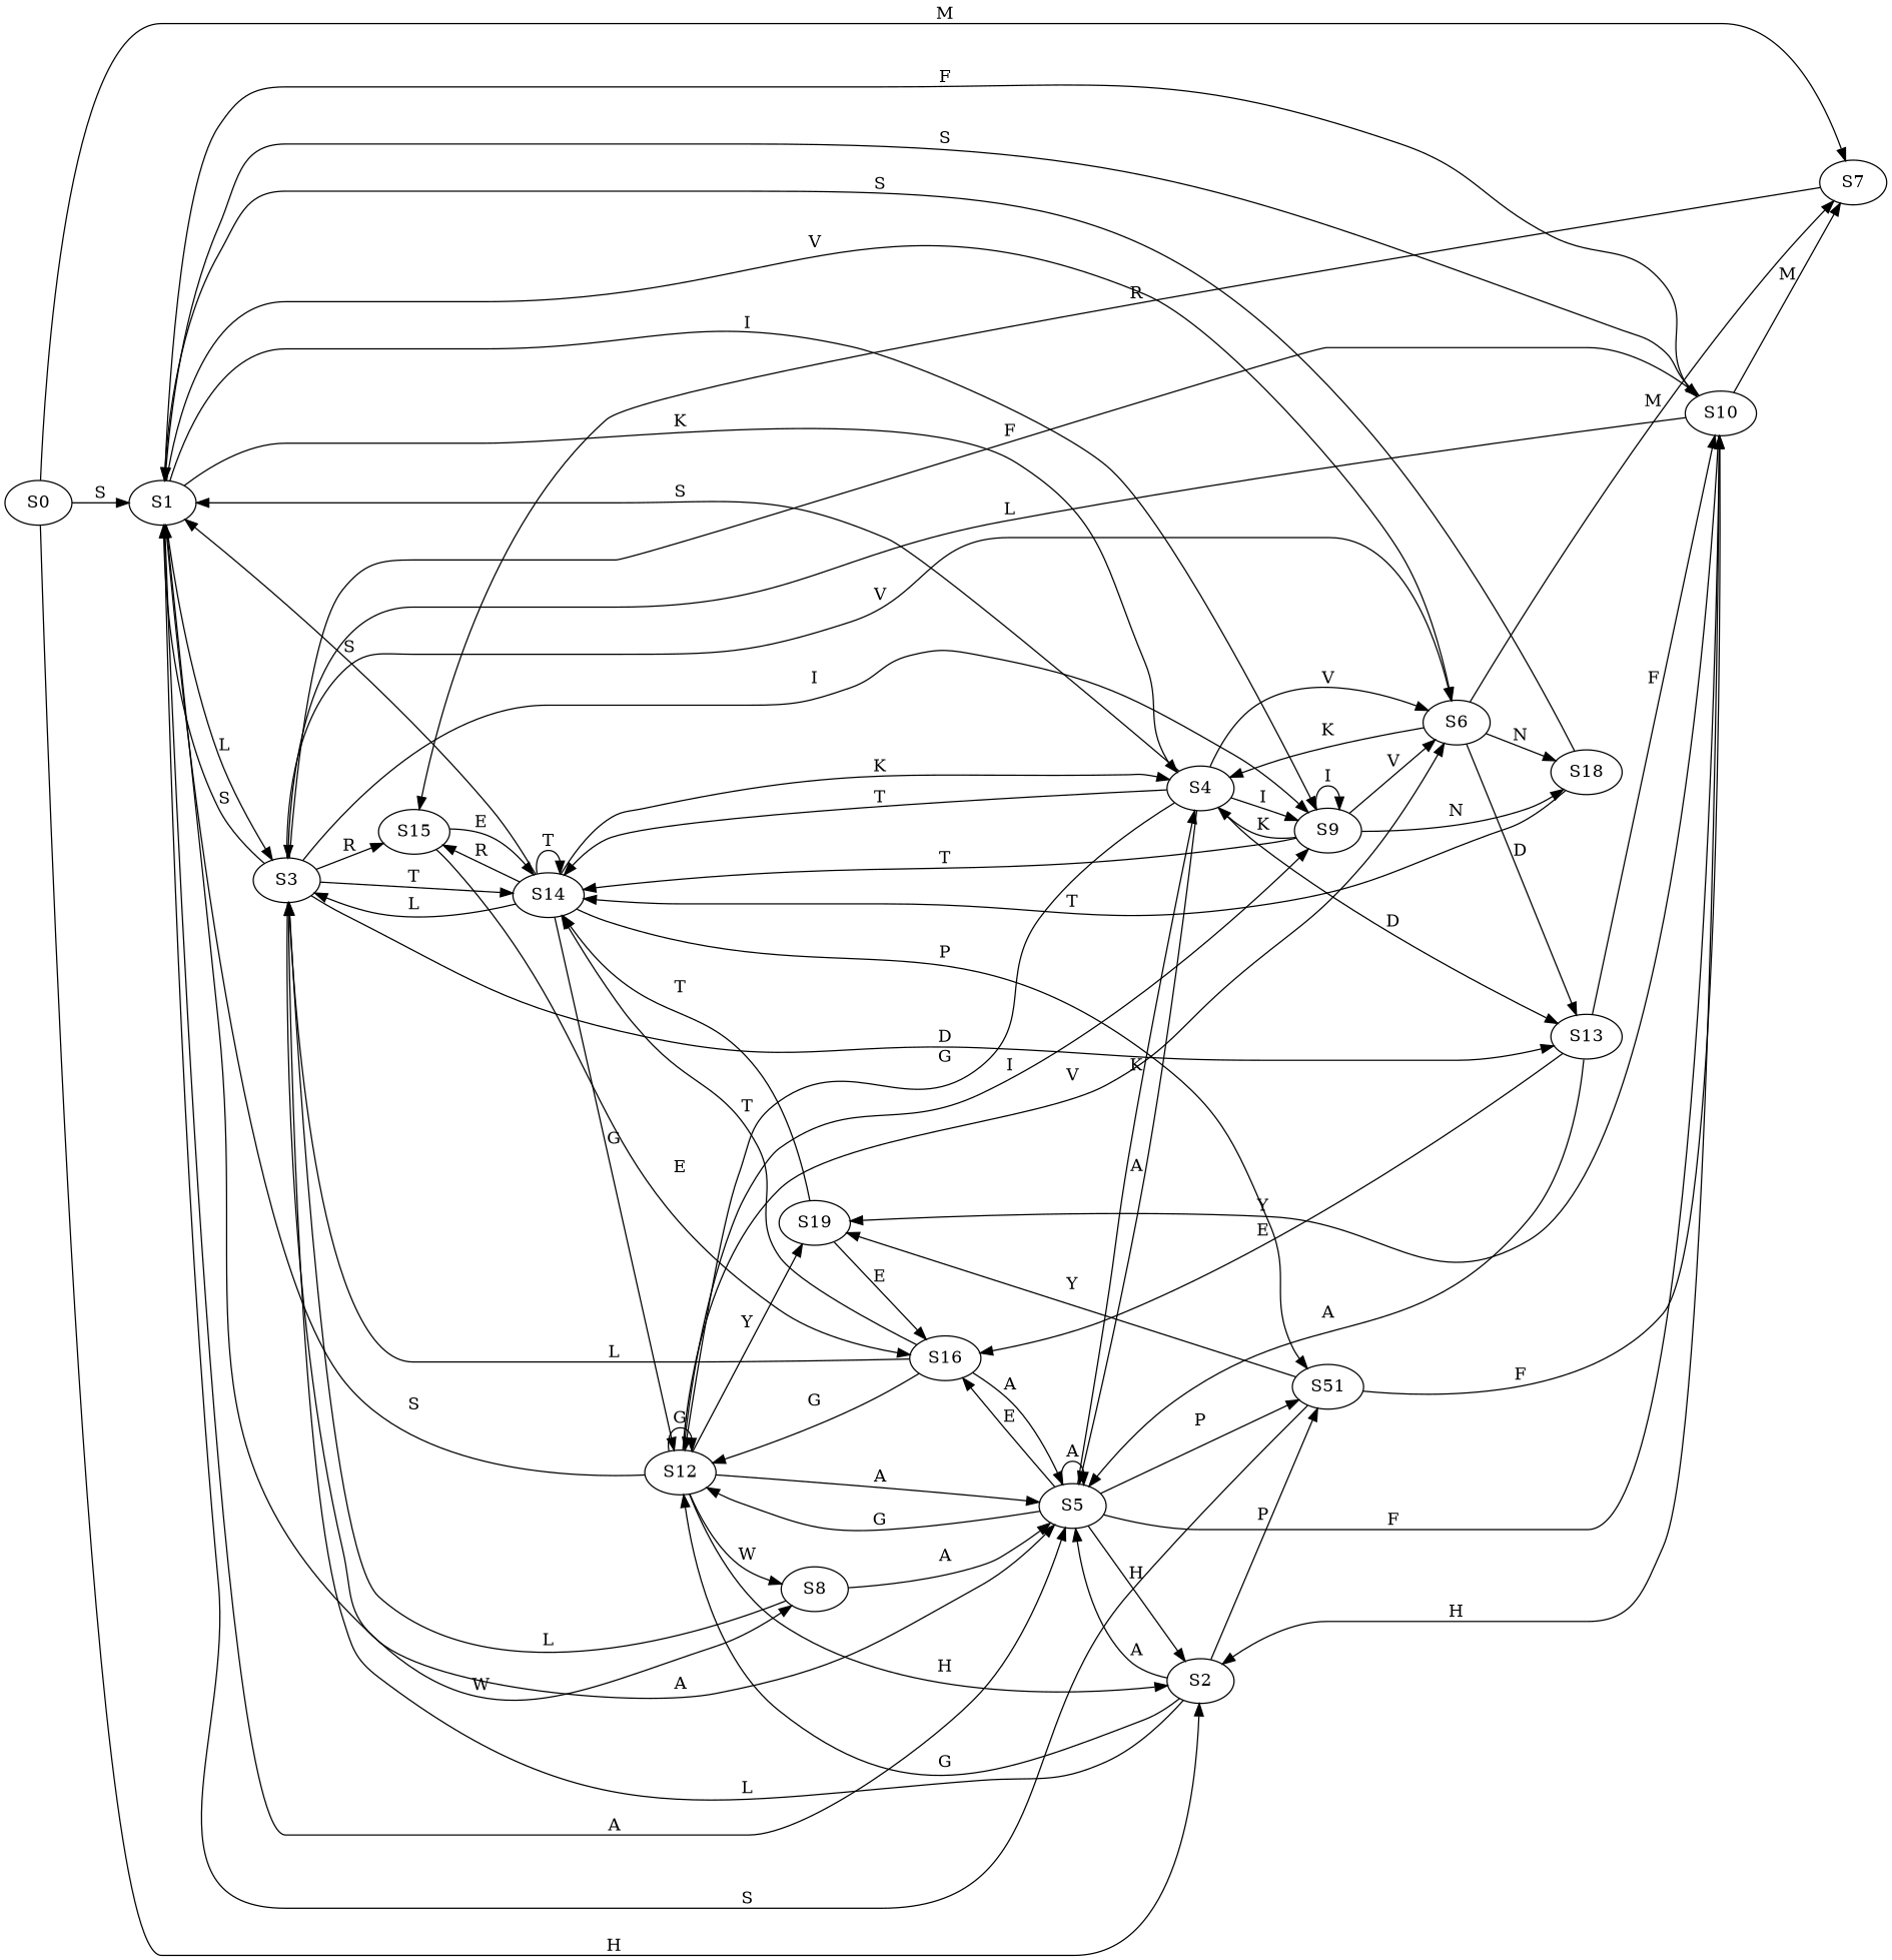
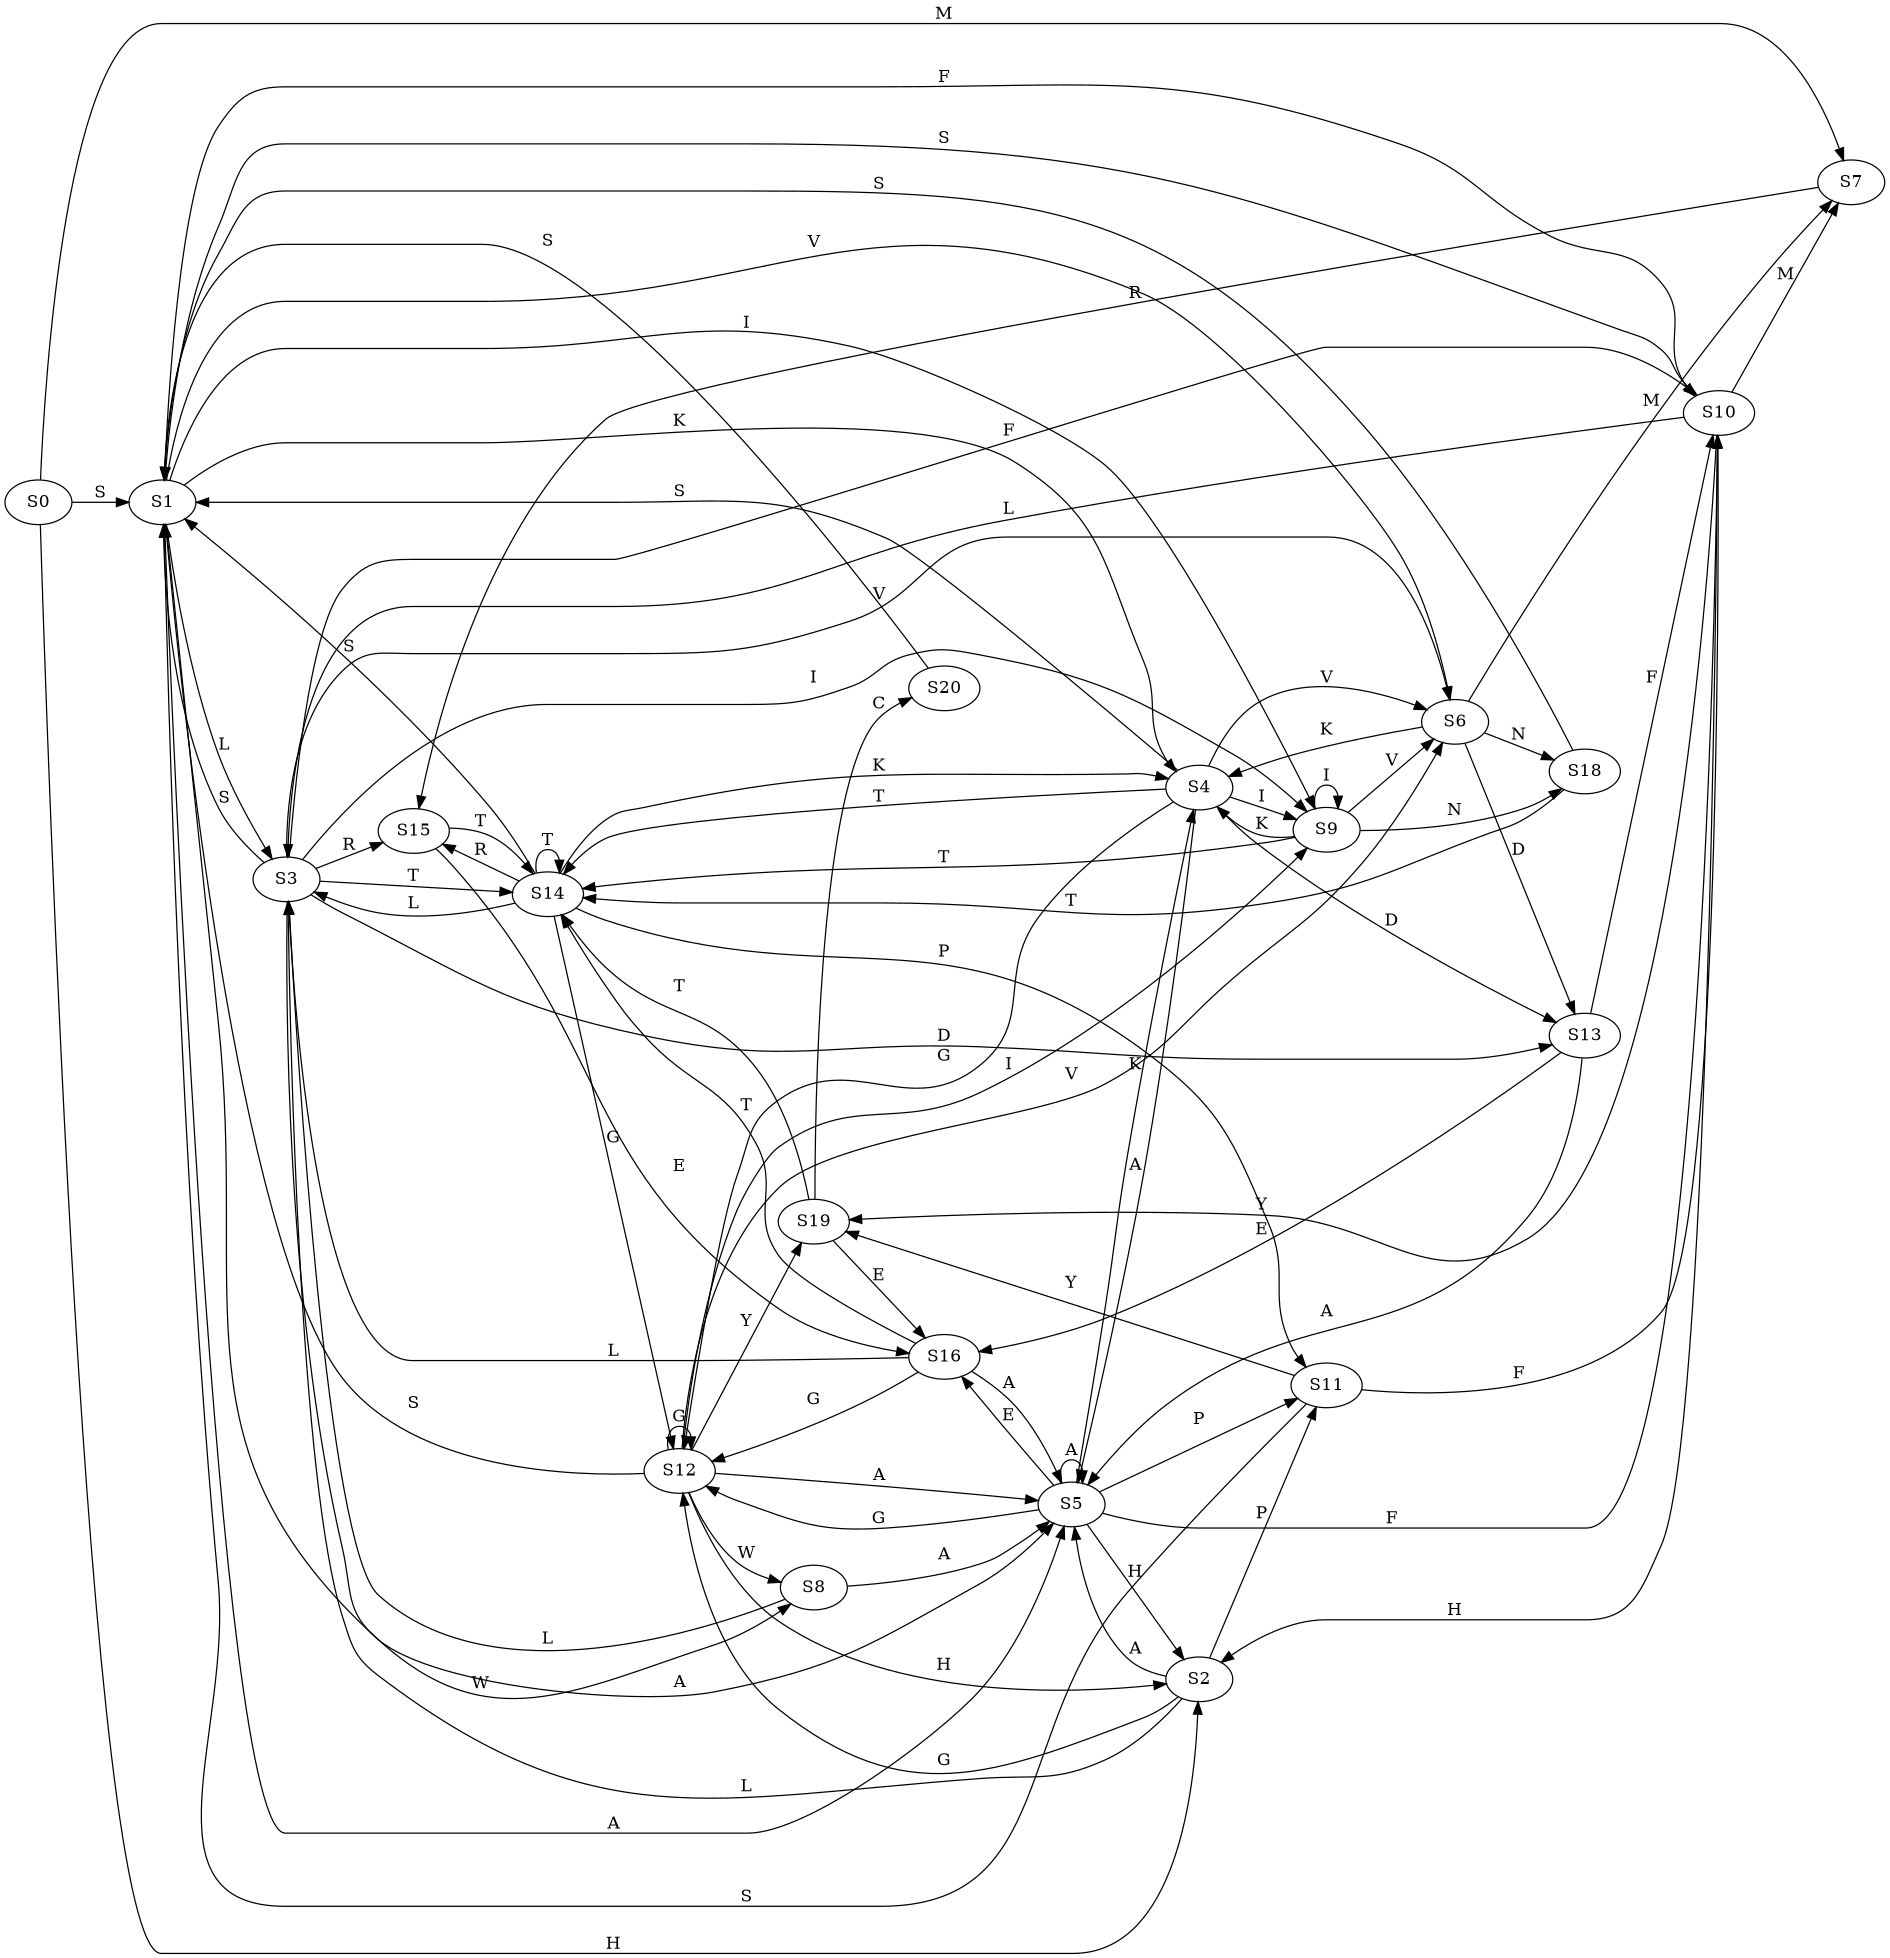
  strict digraph {
    rankdir=LR
    S0
    S1
    S2
    S7
    S3
    S4
    S5
    S6
    S8
    S9
    S10
-   S11 [label=S51]
+   S11
    S12
    S13
    S14
    S15
    S16
    S18
    S19
+   S20
    S0 -> S1 [label=S]
    S0 -> S2 [label=H]
    S0 -> S7 [label=M]
    S1 -> S3 [label=L]
    S1 -> S4 [label=K]
    S1 -> S5 [label=A]
    S1 -> S6 [label=V]
    S1 -> S8 [label=W]
    S1 -> S9 [label=I]
    S1 -> S10 [label=F]
    S2 -> S3 [label=L]
    S2 -> S5 [label=A]
    S2 -> S11 [label=P]
    S2 -> S12 [label=G]
    S7 -> S15 [label=R]
    S3 -> S1 [label=S]
    S3 -> S5 [label=A]
    S3 -> S6 [label=V]
    S3 -> S9 [label=I]
    S3 -> S10 [label=F]
    S3 -> S13 [label=D]
    S3 -> S14 [label=T]
    S3 -> S15 [label=R]
    S4 -> S1 [label=S]
    S4 -> S5 [label=A]
    S4 -> S6 [label=V]
    S4 -> S9 [label=I]
    S4 -> S12 [label=G]
    S4 -> S13 [label=D]
    S4 -> S14 [label=T]
    S5 -> S2 [label=H]
    S5 -> S4 [label=K]
    S5 -> S5 [label=A]
    S5 -> S10 [label=F]
    S5 -> S11 [label=P]
    S5 -> S12 [label=G]
    S5 -> S16 [label=E]
    S6 -> S7 [label=M]
    S6 -> S4 [label=K]
    S6 -> S13 [label=D]
    S6 -> S18 [label=N]
    S8 -> S3 [label=L]
    S8 -> S5 [label=A]
    S9 -> S4 [label=K]
    S9 -> S6 [label=V]
    S9 -> S9 [label=I]
    S9 -> S14 [label=T]
    S9 -> S18 [label=N]
    S10 -> S1 [label=S]
    S10 -> S2 [label=H]
    S10 -> S7 [label=M]
    S10 -> S3 [label=L]
    S10 -> S19 [label=Y]
    S11 -> S1 [label=S]
    S11 -> S10 [label=F]
    S11 -> S19 [label=Y]
    S12 -> S1 [label=S]
    S12 -> S2 [label=H]
    S12 -> S5 [label=A]
    S12 -> S6 [label=V]
    S12 -> S8 [label=W]
    S12 -> S9 [label=I]
    S12 -> S12 [label=G]
    S12 -> S19 [label=Y]
    S13 -> S5 [label=A]
    S13 -> S10 [label=F]
    S13 -> S16 [label=E]
    S14 -> S1 [label=S]
    S14 -> S3 [label=L]
    S14 -> S4 [label=K]
    S14 -> S11 [label=P]
    S14 -> S12 [label=G]
    S14 -> S14 [label=T]
    S14 -> S15 [label=R]
-   S15 -> S14 [label=E]
+   S15 -> S14 [label=T]
    S15 -> S16 [label=E]
    S16 -> S3 [label=L]
    S16 -> S5 [label=A]
    S16 -> S12 [label=G]
    S16 -> S14 [label=T]
    S18 -> S1 [label=S]
    S18 -> S14 [label=T]
    S19 -> S14 [label=T]
    S19 -> S16 [label=E]
+   S19 -> S20 [label=C]
+   S20 -> S1 [label=S]
  }
